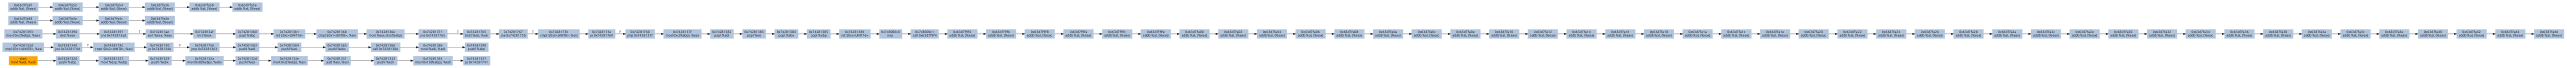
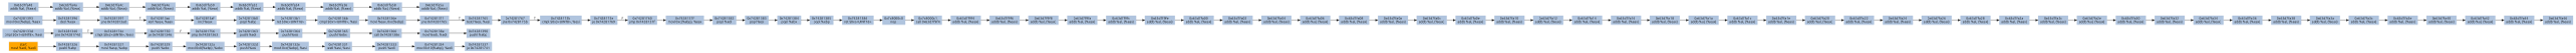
  digraph {
    fontname=Ubuntu
    rankdir=LR
    node [color=lightsteelblue fillcolor=lightsteelblue fontname=Ubuntu shape=rectangle style=filled]
    edge [color="#000000" fontname=Ubuntu]
    n1 [color=lightgrey fillcolor=orange label="start\nmovl %edi, %edi"]
    n2 [label="0x74281326\npushl %ebp"]
    n3 [label="0x74281327\nmovl %esp, %ebp"]
    n4 [label="0x74281329\npushl %ebx"]
    n5 [label="0x7428132a\nmovl 0x8(%ebp), %ebx"]
    n6 [label="0x7428132d\npushl %esi"]
    n7 [label="0x7428132e\nmovl 0xc(%ebp), %esi"]
    n8 [label="0x74281331\ntestl %esi, %esi"]
    n9 [label="0x74281333\npushl %edi"]
    n10 [label="0x74281334\nmovl 0x10(%ebp), %edi"]
    n11 [label="0x74281337\nje 0x74281741"]
    n12 [label="0x7428133d\ncmpl $0x1<UINT8>, %esi"]
    n13 [label="0x74281340\njne 0x7428174d"]
    n14 [label="0x7428174d\ncmpl $0x2<UINT8>, %esi"]
    n15 [label="0x74281750\nje 0x74281346"]
    n16 [label="0x74281756\njmp 0x74281363"]
    n17 [label="0x74281363\npushl %edi"]
    n18 [label="0x74281364\npushl %esi"]
    n19 [label="0x74281365\npushl %ebx"]
    n20 [label="0x74281366\ncall 0x7428138e"]
    n21 [label="0x7428138e\nmovl %edi, %edi"]
    n22 [label="0x74281390\npushl %ebp"]
    n23 [label="0x74281393\nmovl 0xc(%ebp), %eax"]
    n24 [label="0x74281396\ndecl %eax"]
    n25 [label="0x74281397\njne 0x742813ad"]
    n26 [label="0x742813ad\nxorl %eax, %eax"]
    n27 [label="0x742813af\nincl %eax"]
    n28 [label="0x742813b0\npopl %ebp"]
    n29 [label="0x742813b1\nret $0xc<UINT16>"]
    n30 [label="0x7428136b\ncmpl $0x1<UINT8>, %esi"]
    n31 [label="0x7428136e\nmovl %eax, 0xc(%ebp)"]
    n32 [label="0x74281371\njne 0x74281765"]
    n33 [label="0x74281765\ntestl %esi, %esi"]
    n34 [label="0x74281767\njne 0x7428175b"]
    n35 [label="0x7428175b\ncmpl $0x3<UINT8>, %esi"]
    n36 [label="0x7428175e\nje 0x74281769"]
    n37 [label="0x74281760\njmp 0x7428137f"]
    n38 [label="0x7428137f\nmovl 0xc(%ebp), %eax"]
    n39 [label="0x74281382\npopl %edi"]
    n40 [label="0x74281383\npopl %esi"]
    n41 [label="0x74281384\npopl %ebx"]
    n42 [label="0x74281385\npopl %ebp"]
    n43 [label="0x74281386\nret $0xc<UINT16>"]
    n44 [label="0x7c8000c0\nnop "]
    n45 [label="0x7c8000c1\ncall 0x63d7f9f4"]
    n46 [label="0x63d7f9f4\naddb %al, (%eax)"]
    n47 [label="0x63d7f9f6\naddb %al, (%eax)"]
    n48 [label="0x63d7f9f8\naddb %al, (%eax)"]
    n49 [label="0x63d7f9fa\naddb %al, (%eax)"]
    n50 [label="0x63d7f9fc\naddb %al, (%eax)"]
    n51 [label="0x63d7f9fe\naddb %al, (%eax)"]
    n52 [label="0x63d7fa00\naddb %al, (%eax)"]
    n53 [label="0x63d7fa02\naddb %al, (%eax)"]
    n54 [label="0x63d7fa04\naddb %al, (%eax)"]
    n55 [label="0x63d7fa06\naddb %al, (%eax)"]
    n56 [label="0x63d7fa08\naddb %al, (%eax)"]
    n57 [label="0x63d7fa0a\naddb %al, (%eax)"]
    n58 [label="0x63d7fa0c\naddb %al, (%eax)"]
    n59 [label="0x63d7fa0e\naddb %al, (%eax)"]
    n60 [label="0x63d7fa10\naddb %al, (%eax)"]
    n61 [label="0x63d7fa12\naddb %al, (%eax)"]
    n62 [label="0x63d7fa14\naddb %al, (%eax)"]
    n63 [label="0x63d7fa16\naddb %al, (%eax)"]
    n64 [label="0x63d7fa18\naddb %al, (%eax)"]
    n65 [label="0x63d7fa1a\naddb %al, (%eax)"]
    n66 [label="0x63d7fa1c\naddb %al, (%eax)"]
    n67 [label="0x63d7fa1e\naddb %al, (%eax)"]
    n68 [label="0x63d7fa20\naddb %al, (%eax)"]
    n69 [label="0x63d7fa22\naddb %al, (%eax)"]
    n70 [label="0x63d7fa24\naddb %al, (%eax)"]
    n71 [label="0x63d7fa26\naddb %al, (%eax)"]
    n72 [label="0x63d7fa28\naddb %al, (%eax)"]
    n73 [label="0x63d7fa2a\naddb %al, (%eax)"]
    n74 [label="0x63d7fa2c\naddb %al, (%eax)"]
    n75 [label="0x63d7fa2e\naddb %al, (%eax)"]
    n76 [label="0x63d7fa30\naddb %al, (%eax)"]
    n77 [label="0x63d7fa32\naddb %al, (%eax)"]
    n78 [label="0x63d7fa34\naddb %al, (%eax)"]
    n79 [label="0x63d7fa36\naddb %al, (%eax)"]
    n80 [label="0x63d7fa38\naddb %al, (%eax)"]
    n81 [label="0x63d7fa3a\naddb %al, (%eax)"]
    n82 [label="0x63d7fa3c\naddb %al, (%eax)"]
    n83 [label="0x63d7fa3e\naddb %al, (%eax)"]
    n84 [label="0x63d7fa40\naddb %al, (%eax)"]
    n85 [label="0x63d7fa42\naddb %al, (%eax)"]
    n86 [label="0x63d7fa44\naddb %al, (%eax)"]
    n87 [label="0x63d7fa46\naddb %al, (%eax)"]
    n88 [label="0x63d7fa48\naddb %al, (%eax)"]
    n89 [label="0x63d7fa4a\naddb %al, (%eax)"]
    n90 [label="0x63d7fa4c\naddb %al, (%eax)"]
    n91 [label="0x63d7fa4e\naddb %al, (%eax)"]
    n92 [label="0x63d7fa50\naddb %al, (%eax)"]
    n93 [label="0x63d7fa52\naddb %al, (%eax)"]
    n94 [label="0x63d7fa54\naddb %al, (%eax)"]
    n95 [label="0x63d7fa56\naddb %al, (%eax)"]
    n96 [label="0x63d7fa58\naddb %al, (%eax)"]
    n97 [label="0x63d7fa5a\naddb %al, (%eax)"]
    n1 -> n2
    n2 -> n3
    n3 -> n4
    n4 -> n5
    n5 -> n6
    n6 -> n7
    n7 -> n8
    n8 -> n9
    n9 -> n10
    n10 -> n11
    n12 -> n13
    n13 -> n14 [label=T]
    n14 -> n15
    n15 -> n16 [label=F]
    n16 -> n17
    n17 -> n18
    n18 -> n19
    n19 -> n20
    n20 -> n21
    n21 -> n22
    n23 -> n24
    n24 -> n25
    n25 -> n26 [label=T]
    n26 -> n27
    n27 -> n28
    n28 -> n29
    n29 -> n30
    n30 -> n31
    n31 -> n32
    n32 -> n33 [label=T]
    n33 -> n34
    n34 -> n35 [label=T]
    n35 -> n36
    n36 -> n37 [label=F]
    n37 -> n38
    n38 -> n39
    n39 -> n40
    n40 -> n41
    n41 -> n42
    n42 -> n43
    n43 -> n44
    n44 -> n45
    n45 -> n46
    n46 -> n47
    n47 -> n48
    n48 -> n49
    n49 -> n50
    n50 -> n51
    n51 -> n52
    n52 -> n53
    n53 -> n54
    n54 -> n55
    n55 -> n56
    n56 -> n57
    n57 -> n58
    n58 -> n59
    n59 -> n60
    n60 -> n61
    n61 -> n62
    n62 -> n63
    n63 -> n64
    n64 -> n65
    n65 -> n66
    n66 -> n67
    n67 -> n68
    n68 -> n69
    n69 -> n70
    n70 -> n71
    n71 -> n72
    n72 -> n73
    n73 -> n74
    n74 -> n75
    n75 -> n76
    n76 -> n77
    n77 -> n78
    n78 -> n79
    n79 -> n80
    n80 -> n81
    n81 -> n82
    n82 -> n83
    n83 -> n84
    n84 -> n85
    n85 -> n86
    n86 -> n87
    n88 -> n89
    n89 -> n90
    n90 -> n91
+   n91 -> n92
    n92 -> n93
    n93 -> n94
    n94 -> n95
    n95 -> n96
    n96 -> n97
  }
